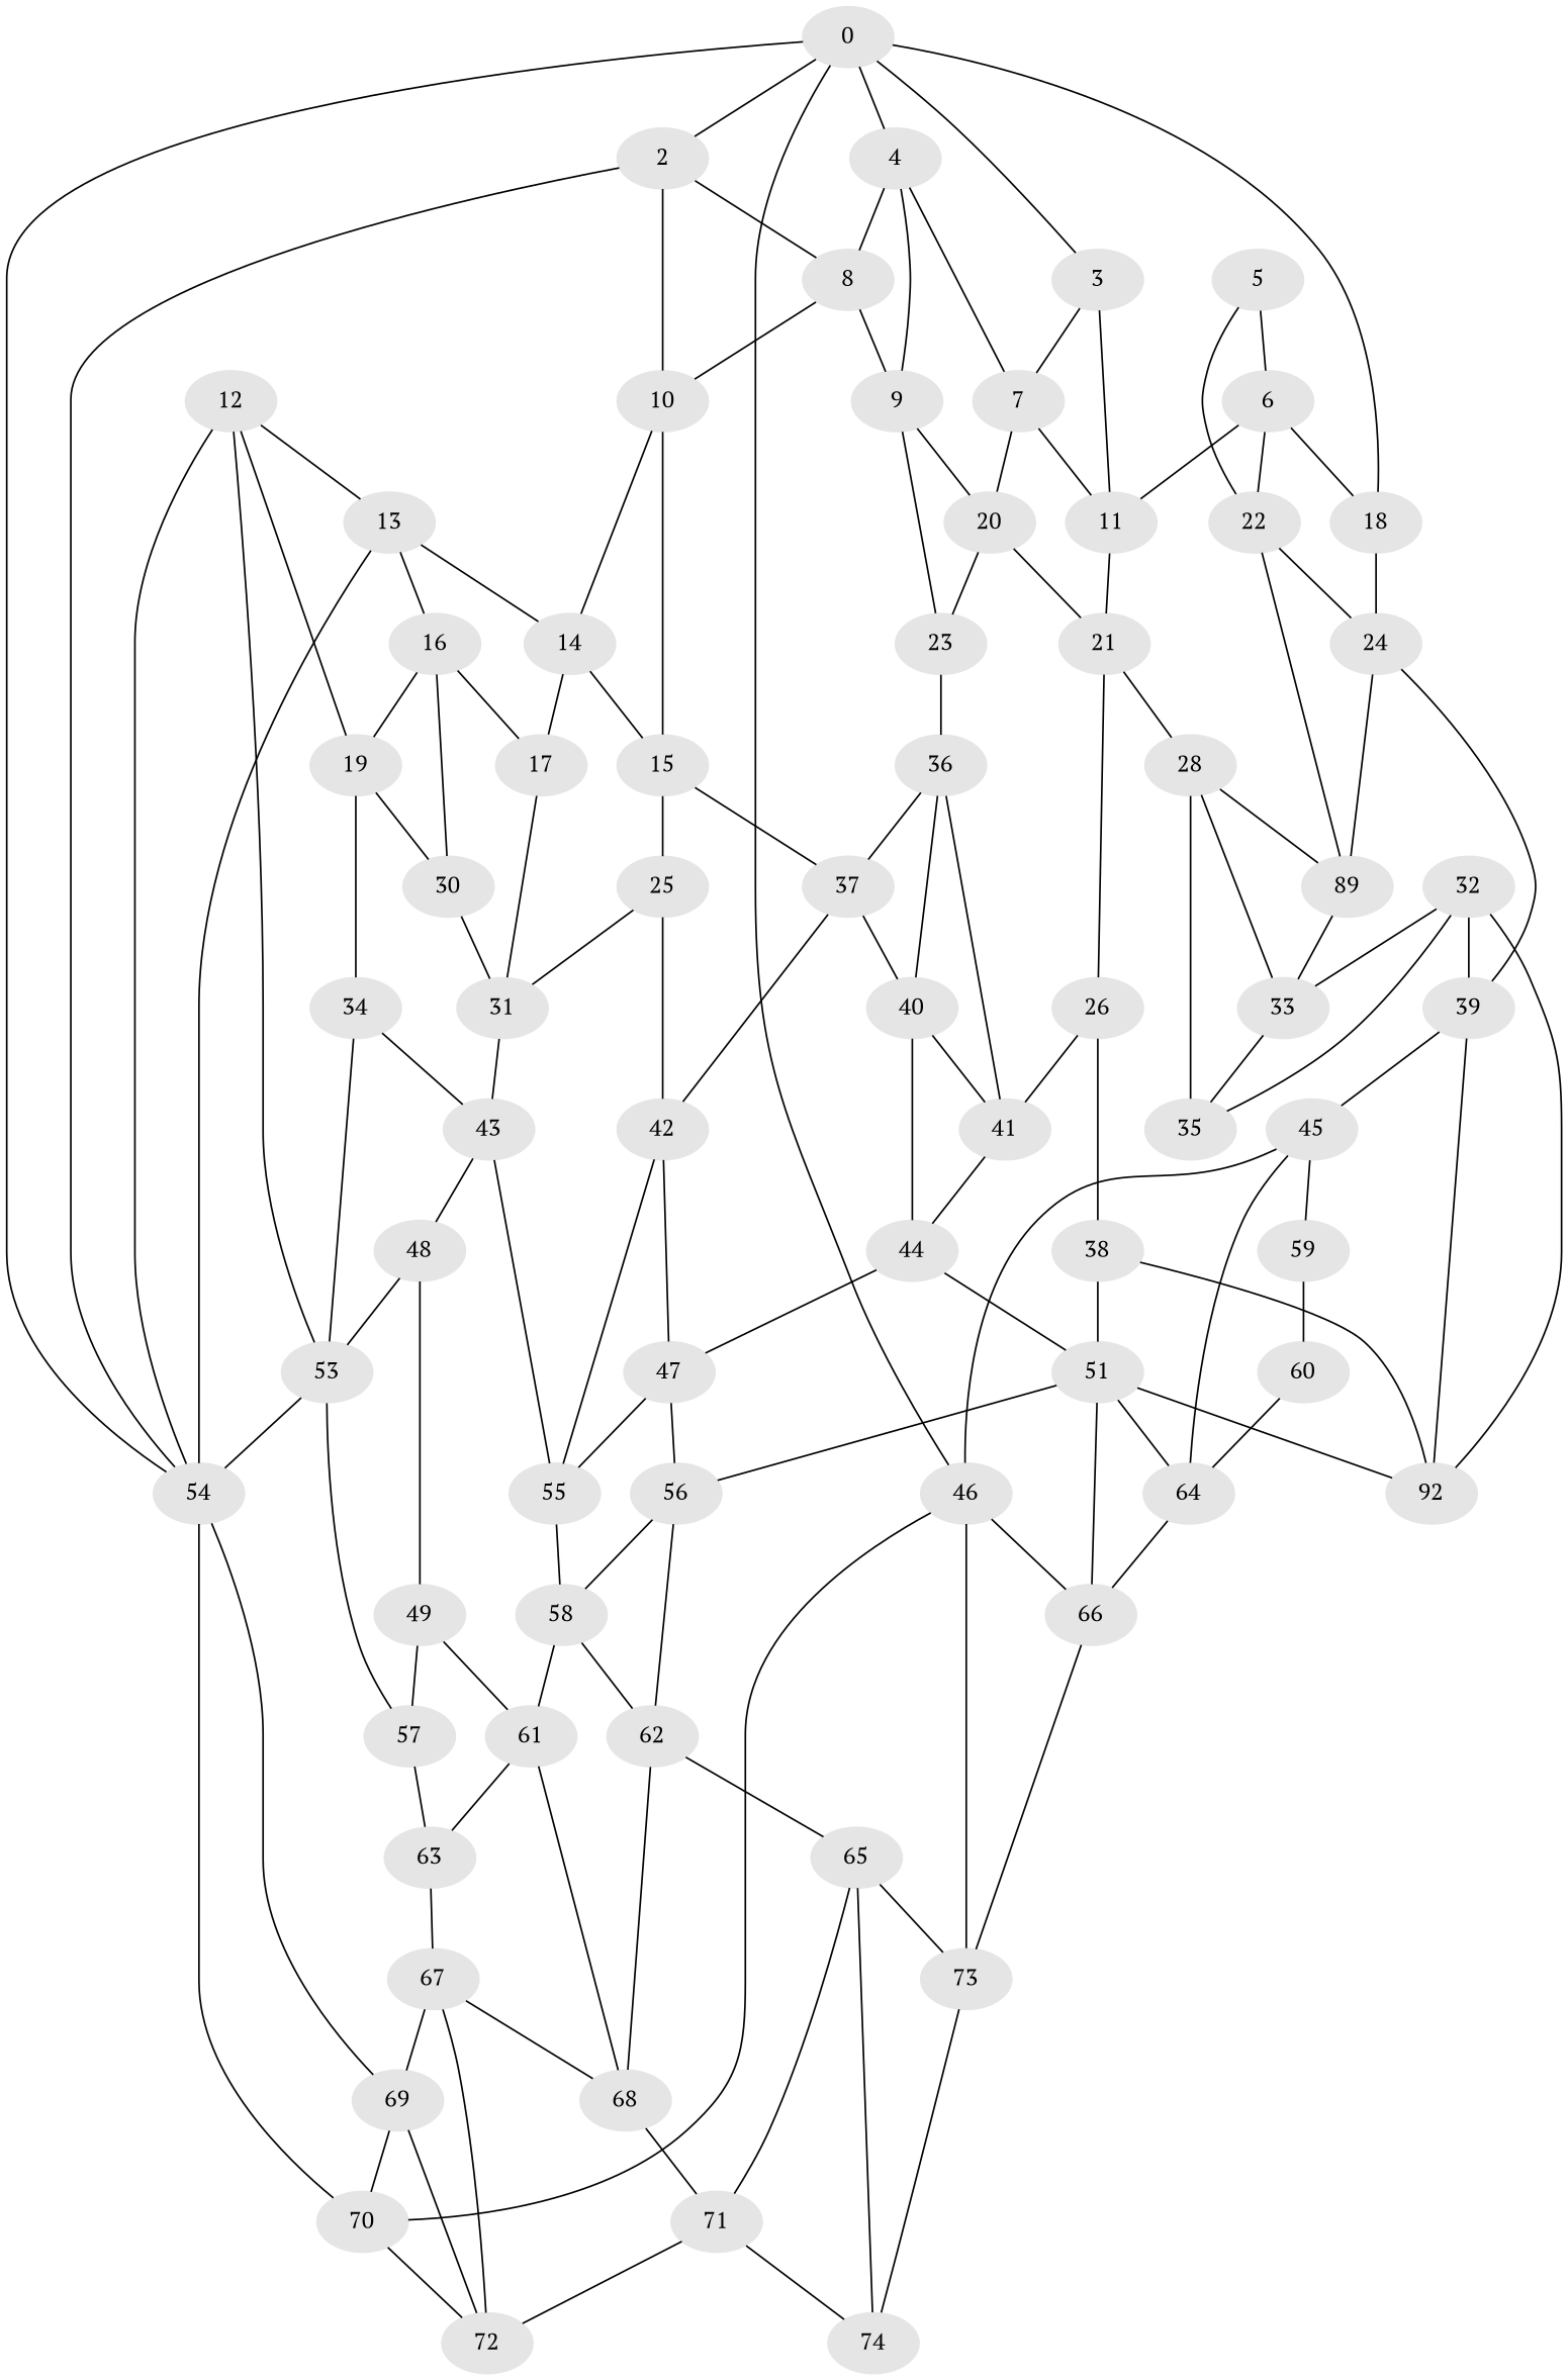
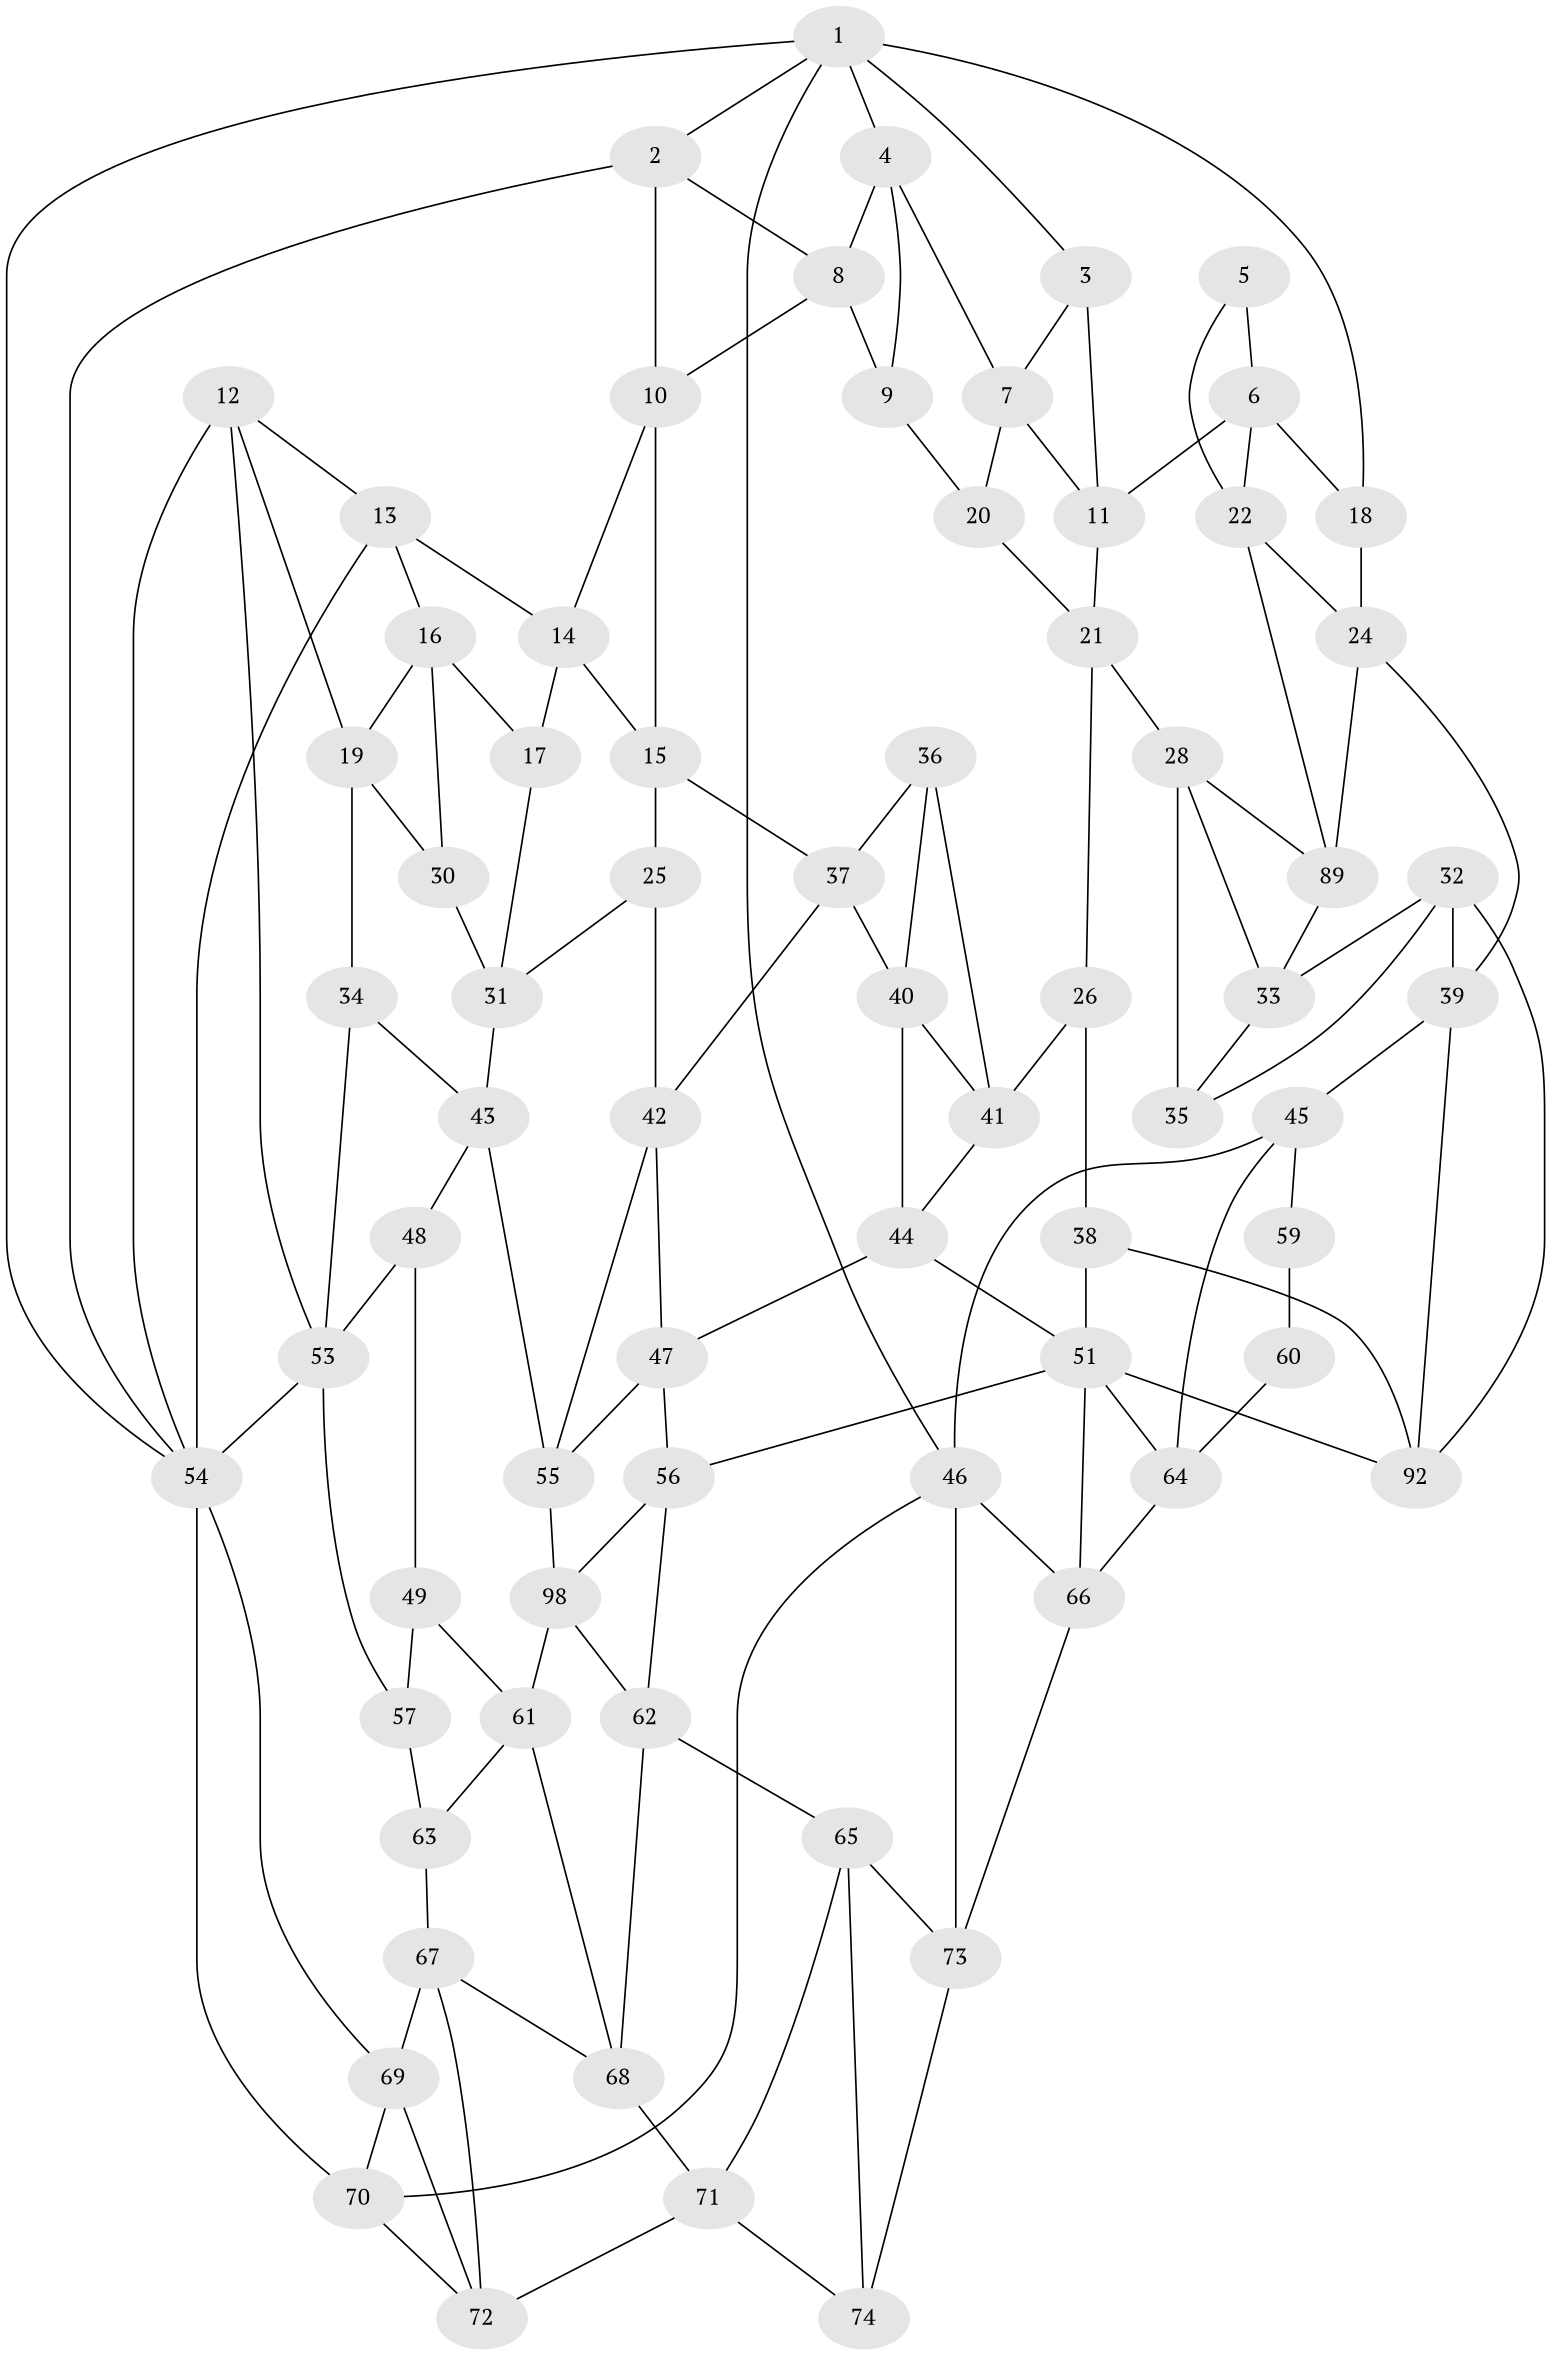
  graph {
    fontname="PT Serif"
    node [color=gray90 fontname="PT Serif" style=filled]
    edge [fontname="PT Serif" weight=1.0]
-   1 [label=0]
+   1
    2
    3
    4
    18
    46
    54
    8
    10
    7
    11
    9
    24
    66
    70
    73
    69
    14
    15
    20
    21
-   23
    5
    6
    22
    n26 [label=89]
    36
    17
    25
    37
    26
    28
    12
    13
    19
    53
    16
    30
    34
    57
    31
    42
    40
    43
    39
    38
    41
    35
    33
    n50 [label=92]
    45
    47
    55
    51
    44
    48
    32
    64
    56
    59
-   58
+   58 [label=98]
    49
    60
    72
    74
    62
    61
    63
    68
    65
    67
    71
    1 -- 2
    1 -- 3
    1 -- 4
    1 -- 18
    1 -- 46
    1 -- 54
    2 -- 54
    2 -- 8
    2 -- 10
    3 -- 7
    3 -- 11
    4 -- 8
    4 -- 7
    4 -- 9
    18 -- 24
    46 -- 66
    46 -- 70
    46 -- 73
    54 -- 70
    54 -- 69
    8 -- 10
    8 -- 9
    10 -- 14
    10 -- 15
    7 -- 11
    7 -- 20
    11 -- 21
    9 -- 20
-   9 -- 23
    24 -- n26
    24 -- 39
    66 -- 73
    70 -- 72
    73 -- 74
    69 -- 70
    69 -- 72
    14 -- 15
    14 -- 17
    15 -- 25
    15 -- 37
    20 -- 21
-   20 -- 23
    21 -- 26
    21 -- 28
-   23 -- 36
    5 -- 6
    5 -- 22
    6 -- 18
    6 -- 11
    6 -- 22
    22 -- 24
    22 -- n26
    n26 -- 33
    36 -- 37
    36 -- 40
    36 -- 41
    17 -- 31
    25 -- 31
    25 -- 42
    37 -- 42
    37 -- 40
    26 -- 38
    26 -- 41
    28 -- n26
    28 -- 35
    28 -- 33
    12 -- 54
    12 -- 13
    12 -- 19
    12 -- 53
    13 -- 54
    13 -- 14
    13 -- 16
    19 -- 30
    19 -- 34
    53 -- 54
    53 -- 57
    16 -- 17
    16 -- 19
    16 -- 30
    30 -- 31
    34 -- 53
    34 -- 43
    57 -- 63 [weight=2.0]
    31 -- 43
    42 -- 47
    42 -- 55
    40 -- 41
    40 -- 44
    43 -- 55
    43 -- 48
    39 -- n50
    39 -- 45
    38 -- n50
    38 -- 51
    41 -- 44
    33 -- 35
    45 -- 46
    45 -- 64
    45 -- 59
    47 -- 55
    47 -- 56
    55 -- 58
    51 -- 66
    51 -- n50
    51 -- 64
    51 -- 56
    44 -- 47
    44 -- 51
    48 -- 53 [weight=2.0]
    48 -- 49
    32 -- 39
    32 -- 35
    32 -- 33
    32 -- n50
    64 -- 66
    56 -- 58
    56 -- 62
    59 -- 60 [weight=2.0]
    58 -- 62
    58 -- 61
    49 -- 57
    49 -- 61
    60 -- 64
    62 -- 68
    62 -- 65
    61 -- 63
    61 -- 68
    63 -- 67
    68 -- 71
    65 -- 73
    65 -- 74
    65 -- 71
    67 -- 69
    67 -- 72
    67 -- 68
    71 -- 72
    71 -- 74
  }
